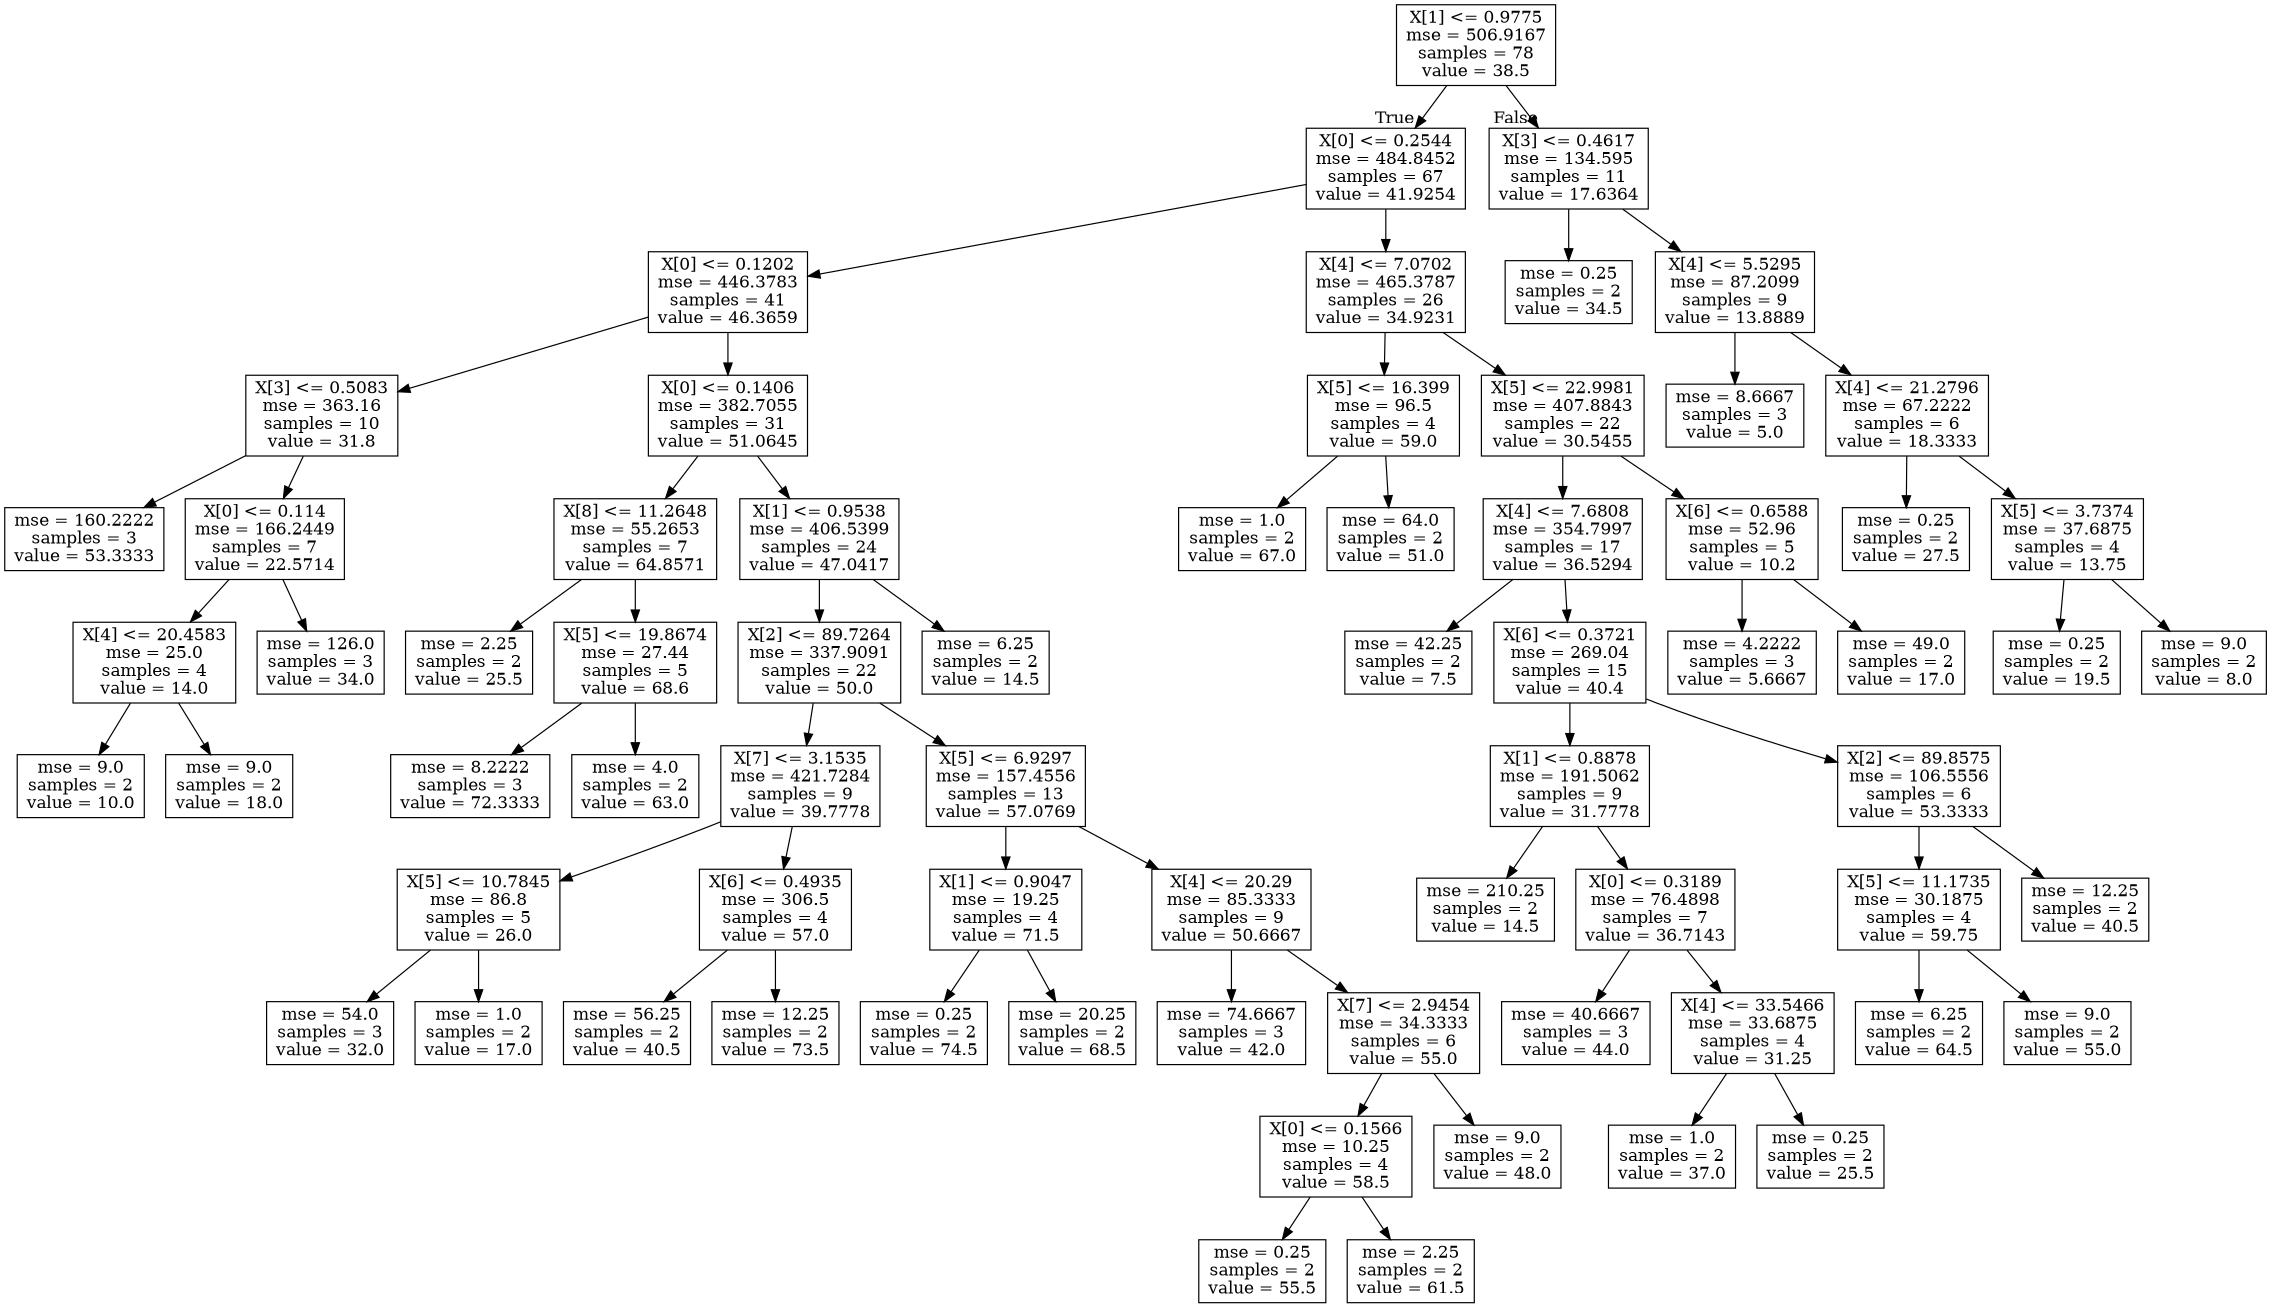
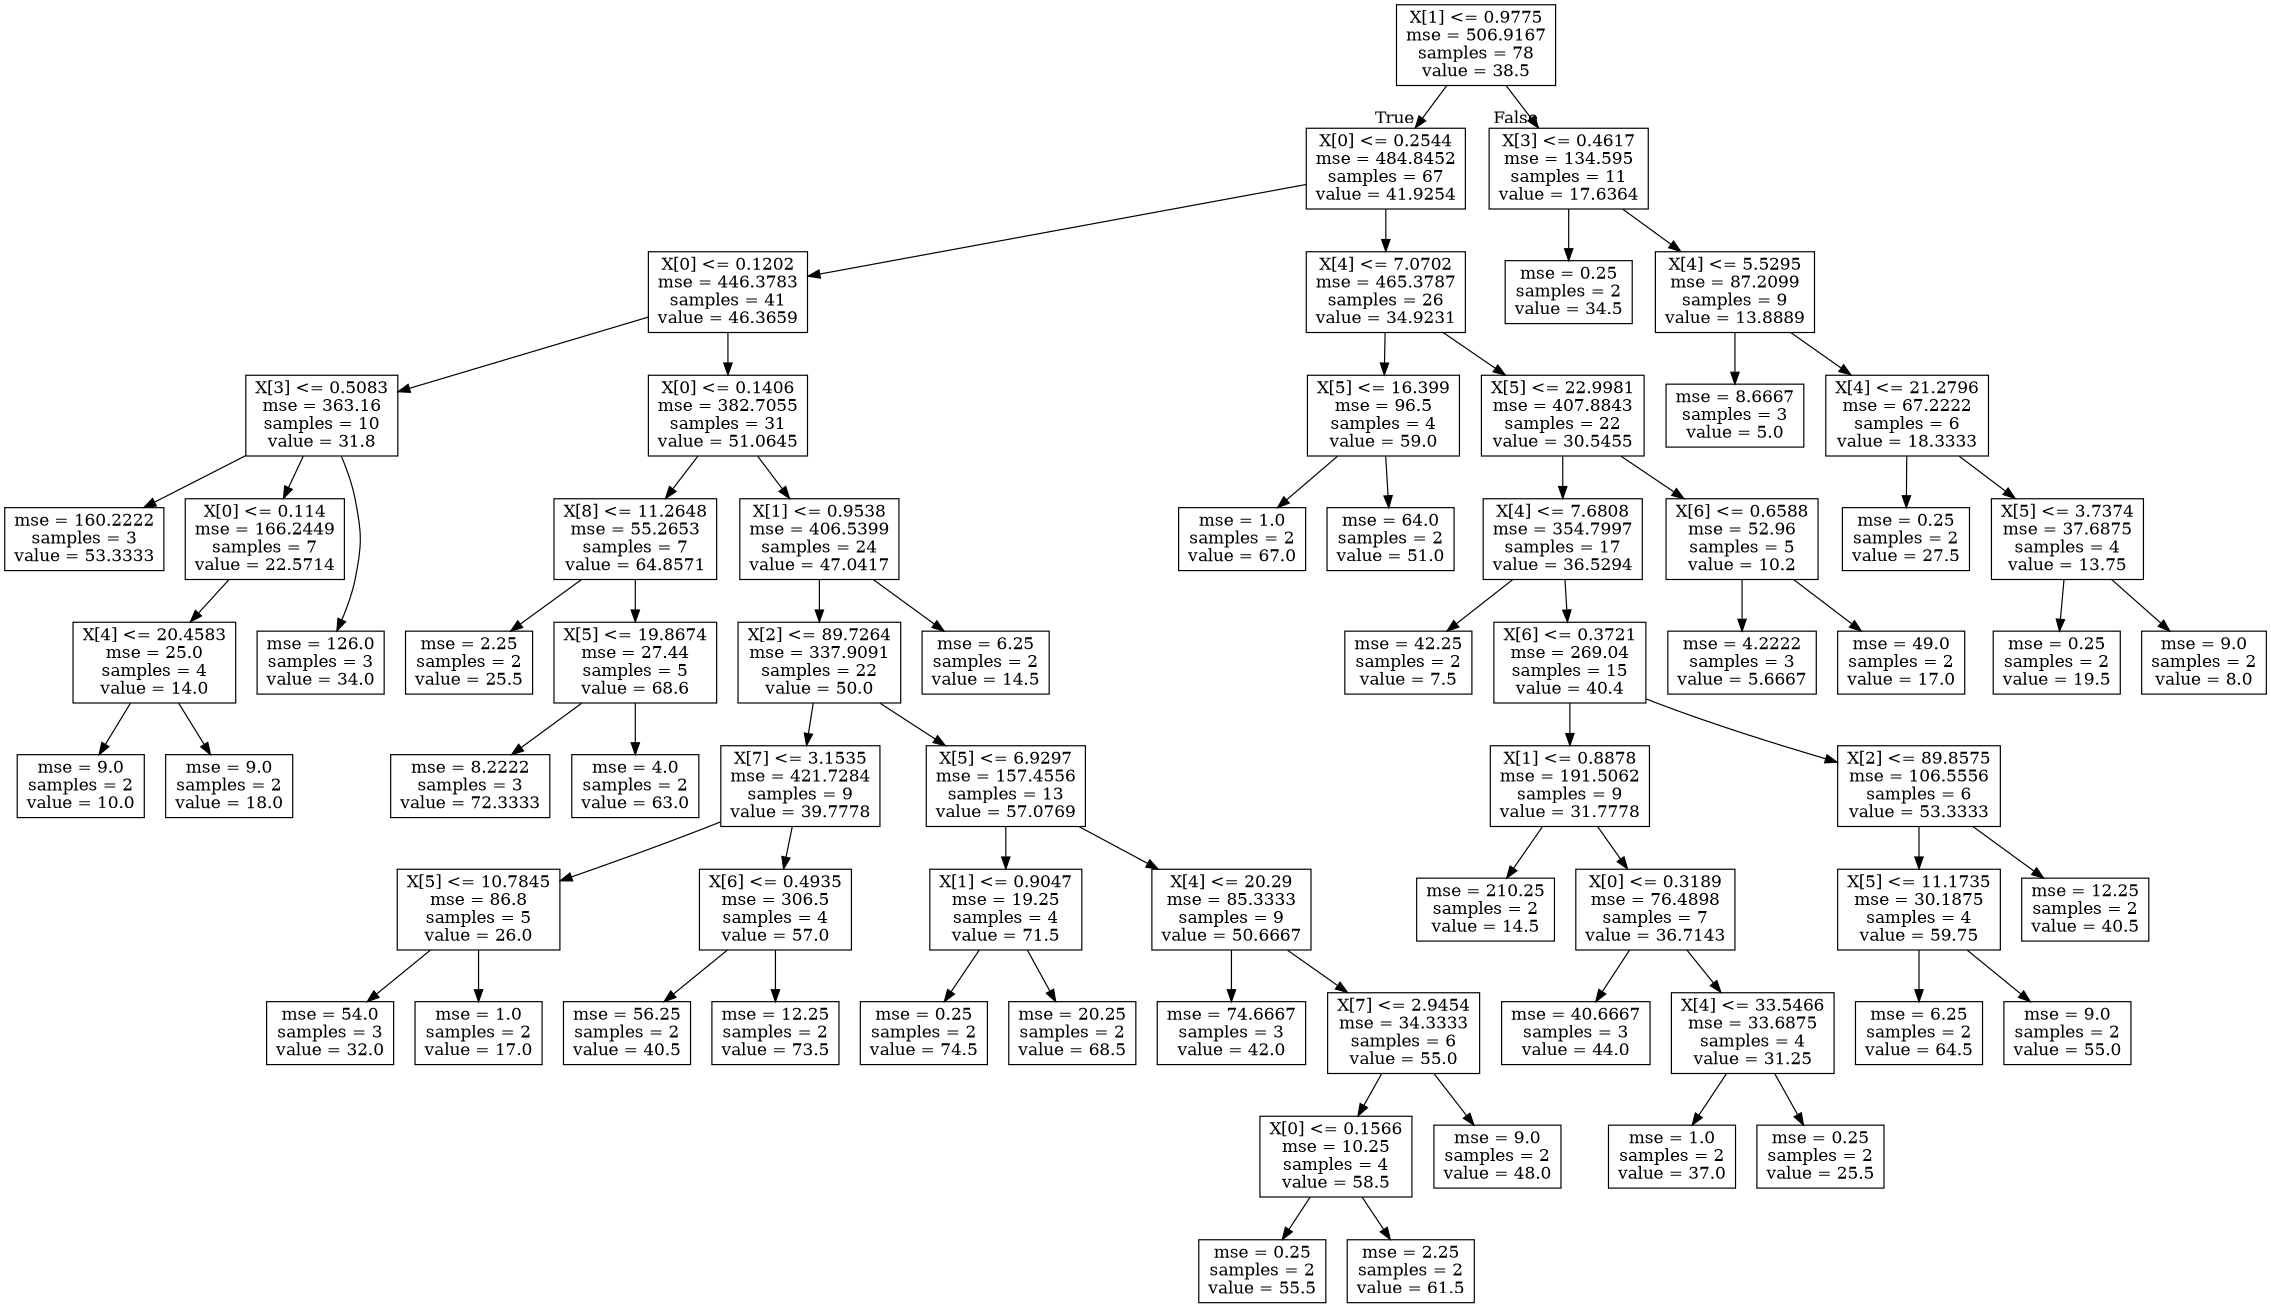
  digraph {
    node [shape=box]
    n1 [label="X[1] <= 0.9775\nmse = 506.9167\nsamples = 78\nvalue = 38.5"]
    n2 [label="X[0] <= 0.2544\nmse = 484.8452\nsamples = 67\nvalue = 41.9254"]
    n3 [label="X[3] <= 0.4617\nmse = 134.595\nsamples = 11\nvalue = 17.6364"]
    n4 [label="X[0] <= 0.1202\nmse = 446.3783\nsamples = 41\nvalue = 46.3659"]
    n5 [label="X[4] <= 7.0702\nmse = 465.3787\nsamples = 26\nvalue = 34.9231"]
    n6 [label="mse = 0.25\nsamples = 2\nvalue = 34.5"]
    n7 [label="X[4] <= 5.5295\nmse = 87.2099\nsamples = 9\nvalue = 13.8889"]
    n8 [label="X[3] <= 0.5083\nmse = 363.16\nsamples = 10\nvalue = 31.8"]
    n9 [label="X[0] <= 0.1406\nmse = 382.7055\nsamples = 31\nvalue = 51.0645"]
    n10 [label="X[5] <= 16.399\nmse = 96.5\nsamples = 4\nvalue = 59.0"]
    n11 [label="X[5] <= 22.9981\nmse = 407.8843\nsamples = 22\nvalue = 30.5455"]
    n12 [label="mse = 160.2222\nsamples = 3\nvalue = 53.3333"]
    n13 [label="X[0] <= 0.114\nmse = 166.2449\nsamples = 7\nvalue = 22.5714"]
    n14 [label="X[8] <= 11.2648\nmse = 55.2653\nsamples = 7\nvalue = 64.8571"]
    n15 [label="X[1] <= 0.9538\nmse = 406.5399\nsamples = 24\nvalue = 47.0417"]
    n16 [label="X[4] <= 20.4583\nmse = 25.0\nsamples = 4\nvalue = 14.0"]
    n17 [label="mse = 126.0\nsamples = 3\nvalue = 34.0"]
    n18 [label="mse = 9.0\nsamples = 2\nvalue = 10.0"]
    n19 [label="mse = 9.0\nsamples = 2\nvalue = 18.0"]
    n20 [label="mse = 2.25\nsamples = 2\nvalue = 25.5"]
    n21 [label="X[5] <= 19.8674\nmse = 27.44\nsamples = 5\nvalue = 68.6"]
    n22 [label="X[2] <= 89.7264\nmse = 337.9091\nsamples = 22\nvalue = 50.0"]
    n23 [label="mse = 6.25\nsamples = 2\nvalue = 14.5"]
    n24 [label="mse = 8.2222\nsamples = 3\nvalue = 72.3333"]
    n25 [label="mse = 4.0\nsamples = 2\nvalue = 63.0"]
    n26 [label="X[7] <= 3.1535\nmse = 421.7284\nsamples = 9\nvalue = 39.7778"]
    n27 [label="X[5] <= 6.9297\nmse = 157.4556\nsamples = 13\nvalue = 57.0769"]
    n28 [label="X[5] <= 10.7845\nmse = 86.8\nsamples = 5\nvalue = 26.0"]
    n29 [label="X[6] <= 0.4935\nmse = 306.5\nsamples = 4\nvalue = 57.0"]
    n30 [label="X[1] <= 0.9047\nmse = 19.25\nsamples = 4\nvalue = 71.5"]
    n31 [label="X[4] <= 20.29\nmse = 85.3333\nsamples = 9\nvalue = 50.6667"]
    n32 [label="mse = 54.0\nsamples = 3\nvalue = 32.0"]
    n33 [label="mse = 1.0\nsamples = 2\nvalue = 17.0"]
    n34 [label="mse = 56.25\nsamples = 2\nvalue = 40.5"]
    n35 [label="mse = 12.25\nsamples = 2\nvalue = 73.5"]
    n36 [label="mse = 0.25\nsamples = 2\nvalue = 74.5"]
    n37 [label="mse = 20.25\nsamples = 2\nvalue = 68.5"]
    n38 [label="mse = 74.6667\nsamples = 3\nvalue = 42.0"]
    n39 [label="X[7] <= 2.9454\nmse = 34.3333\nsamples = 6\nvalue = 55.0"]
    n40 [label="X[0] <= 0.1566\nmse = 10.25\nsamples = 4\nvalue = 58.5"]
    n41 [label="mse = 9.0\nsamples = 2\nvalue = 48.0"]
    n42 [label="mse = 0.25\nsamples = 2\nvalue = 55.5"]
    n43 [label="mse = 2.25\nsamples = 2\nvalue = 61.5"]
    n44 [label="mse = 1.0\nsamples = 2\nvalue = 67.0"]
    n45 [label="mse = 64.0\nsamples = 2\nvalue = 51.0"]
    n46 [label="X[4] <= 7.6808\nmse = 354.7997\nsamples = 17\nvalue = 36.5294"]
    n47 [label="X[6] <= 0.6588\nmse = 52.96\nsamples = 5\nvalue = 10.2"]
    n48 [label="mse = 42.25\nsamples = 2\nvalue = 7.5"]
    n49 [label="X[6] <= 0.3721\nmse = 269.04\nsamples = 15\nvalue = 40.4"]
    n50 [label="mse = 4.2222\nsamples = 3\nvalue = 5.6667"]
    n51 [label="mse = 49.0\nsamples = 2\nvalue = 17.0"]
    n52 [label="X[1] <= 0.8878\nmse = 191.5062\nsamples = 9\nvalue = 31.7778"]
    n53 [label="X[2] <= 89.8575\nmse = 106.5556\nsamples = 6\nvalue = 53.3333"]
    n54 [label="mse = 210.25\nsamples = 2\nvalue = 14.5"]
    n55 [label="X[0] <= 0.3189\nmse = 76.4898\nsamples = 7\nvalue = 36.7143"]
    n56 [label="X[5] <= 11.1735\nmse = 30.1875\nsamples = 4\nvalue = 59.75"]
    n57 [label="mse = 12.25\nsamples = 2\nvalue = 40.5"]
    n58 [label="mse = 40.6667\nsamples = 3\nvalue = 44.0"]
    n59 [label="X[4] <= 33.5466\nmse = 33.6875\nsamples = 4\nvalue = 31.25"]
    n60 [label="mse = 1.0\nsamples = 2\nvalue = 37.0"]
    n61 [label="mse = 0.25\nsamples = 2\nvalue = 25.5"]
    n62 [label="mse = 6.25\nsamples = 2\nvalue = 64.5"]
    n63 [label="mse = 9.0\nsamples = 2\nvalue = 55.0"]
    n64 [label="mse = 8.6667\nsamples = 3\nvalue = 5.0"]
    n65 [label="X[4] <= 21.2796\nmse = 67.2222\nsamples = 6\nvalue = 18.3333"]
    n66 [label="mse = 0.25\nsamples = 2\nvalue = 27.5"]
    n67 [label="X[5] <= 3.7374\nmse = 37.6875\nsamples = 4\nvalue = 13.75"]
    n68 [label="mse = 0.25\nsamples = 2\nvalue = 19.5"]
    n69 [label="mse = 9.0\nsamples = 2\nvalue = 8.0"]
    n1 -> n2 [headlabel=True labelangle=45 labeldistance=2.5]
    n1 -> n3 [headlabel=False labelangle=-45 labeldistance=2.5]
    n2 -> n4
    n2 -> n5
    n3 -> n6
    n3 -> n7
    n4 -> n8
    n4 -> n9
    n5 -> n10
    n5 -> n11
    n7 -> n64
    n7 -> n65
    n8 -> n12
    n8 -> n13
    n9 -> n14
    n9 -> n15
    n10 -> n44
    n10 -> n45
    n11 -> n46
    n11 -> n47
    n13 -> n16
-   n13 -> n17
+   n8 -> n17
    n14 -> n20
    n14 -> n21
    n15 -> n22
    n15 -> n23
    n16 -> n18
    n16 -> n19
    n21 -> n24
    n21 -> n25
    n22 -> n26
    n22 -> n27
    n26 -> n28
    n26 -> n29
    n27 -> n30
    n27 -> n31
    n28 -> n32
    n28 -> n33
    n29 -> n34
    n29 -> n35
    n30 -> n36
    n30 -> n37
    n31 -> n38
    n31 -> n39
    n39 -> n40
    n39 -> n41
    n40 -> n42
    n40 -> n43
    n46 -> n48
    n46 -> n49
    n47 -> n50
    n47 -> n51
    n49 -> n52
    n49 -> n53
    n52 -> n54
    n52 -> n55
    n53 -> n56
    n53 -> n57
    n55 -> n58
    n55 -> n59
    n56 -> n62
    n56 -> n63
    n59 -> n60
    n59 -> n61
    n65 -> n66
    n65 -> n67
    n67 -> n68
    n67 -> n69
  }
